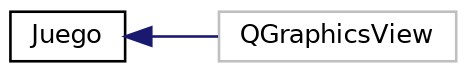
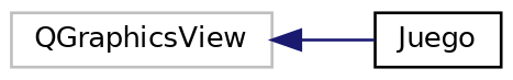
  digraph {
    rankdir=LR
    node [fillcolor=white fontname=Helvetica fontsize=10 shape=record style=filled]
    n1 [color=grey75 height=0.2 label=QGraphicsView width=0.4]
    n2 [color=black height=0.2 label=Juego width=0.4]
-   n2 -> n1 [color=midnightblue dir=back fontname=Helvetica fontsize=10 labelfontname=Helvetica labelfontsize=10 style=solid]
+   n1 -> n2 [color=midnightblue dir=back fontname=Helvetica fontsize=10 labelfontname=Helvetica labelfontsize=10 style=solid]
  }
